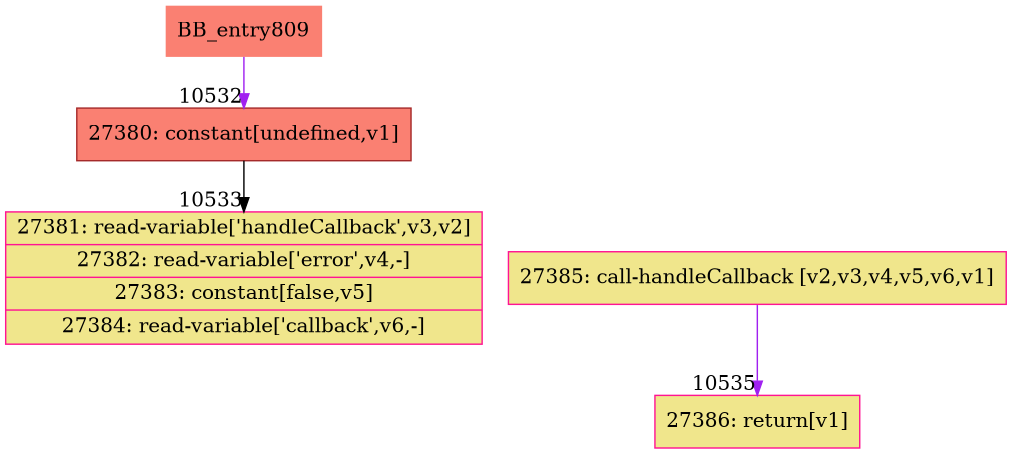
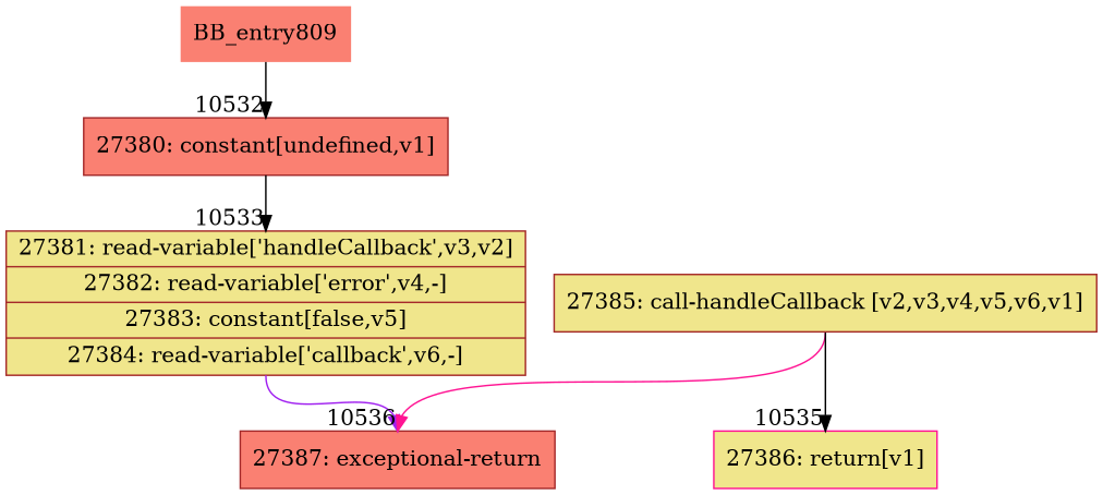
  digraph {
    rankdir=TD
    node [color=brown fillcolor=salmon shape=record style=filled]
    edge [color=purple headport=n tailport=s]
    n1 [label=BB_entry809 shape=none]
    n2 [label="{27380: constant[undefined,v1]}"]
-   n3 [color=deeppink fillcolor=khaki label="{27381: read-variable['handleCallback',v3,v2]|27382: read-variable['error',v4,-]|27383: constant[false,v5]|27384: read-variable['callback',v6,-]}"]
-   n5 [color=deeppink fillcolor=khaki label="{27385: call-handleCallback [v2,v3,v4,v5,v6,v1]}"]
+   n3 [fillcolor=khaki label="{27381: read-variable['handleCallback',v3,v2]|27382: read-variable['error',v4,-]|27383: constant[false,v5]|27384: read-variable['callback',v6,-]}"]
+   n4 [label="{27387: exceptional-return}"]
+   n5 [fillcolor=khaki label="{27385: call-handleCallback [v2,v3,v4,v5,v6,v1]}"]
    n6 [color=deeppink fillcolor=khaki label="{27386: return[v1]}"]
-   n1 -> n2 [headlabel="    10532"]
+   n1 -> n2 [color=black headlabel="    10532"]
    n2 -> n3 [color=black headlabel="      10533"]
-   n5 -> n6 [headlabel="      10535"]
+   n3 -> n4 [headlabel="      10536"]
+   n5 -> n4 [color=deeppink]
+   n5 -> n6 [color=black headlabel="      10535"]
  }
